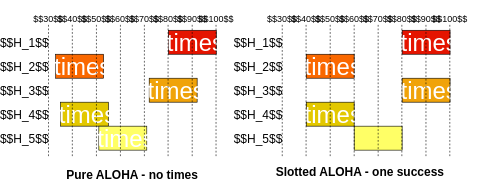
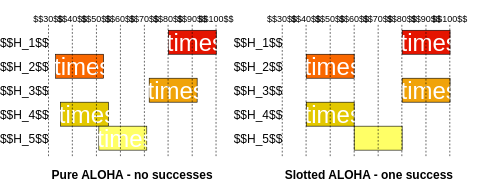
  <mxCell id="0" />
  <mxCell id="1" parent="0" />
  <mxCell id="2" value="$$\times$$" style="rounded=0;whiteSpace=wrap;html=1;fontSize=40;fillColor=#e51400;fontColor=#ffffff;" vertex="1" parent="1"><mxGeometry x="280" y="50" width="80" height="40" as="geometry" /></mxCell>
  <mxCell id="3" value="&lt;span&gt;$$\times$$&lt;/span&gt;" style="rounded=0;whiteSpace=wrap;html=1;fontSize=40;fillColor=#fa6800;fontColor=#ffffff;" vertex="1" parent="1"><mxGeometry x="92" y="90" width="80" height="40" as="geometry" /></mxCell>
  <mxCell id="4" value="&lt;span&gt;$$\times$$&lt;/span&gt;" style="rounded=0;whiteSpace=wrap;html=1;fontSize=40;fillColor=#f0a30a;fontColor=#ffffff;" vertex="1" parent="1"><mxGeometry x="248" y="130" width="80" height="40" as="geometry" /></mxCell>
  <mxCell id="5" value="&lt;span&gt;$$\times$$&lt;/span&gt;" style="rounded=0;whiteSpace=wrap;html=1;fontSize=40;fillColor=#e3c800;fontColor=#ffffff;" vertex="1" parent="1"><mxGeometry x="100" y="170" width="80" height="40" as="geometry" /></mxCell>
  <mxCell id="6" value="&lt;span&gt;$$\times$$&lt;/span&gt;" style="rounded=0;whiteSpace=wrap;html=1;fontSize=40;fontColor=#ffffff;fillColor=#FFFF66;" vertex="1" parent="1"><mxGeometry x="164" y="210" width="80" height="40" as="geometry" /></mxCell>
  <mxCell id="7" value="" style="endArrow=none;html=1;dashed=1;" edge="1" parent="1"><mxGeometry width="50" height="50" relative="1" as="geometry"><mxPoint x="80" y="260" as="sourcePoint" /><mxPoint x="80" y="40" as="targetPoint" /></mxGeometry></mxCell>
  <mxCell id="8" value="" style="endArrow=none;html=1;dashed=1;" edge="1" parent="1"><mxGeometry width="50" height="50" relative="1" as="geometry"><mxPoint x="119.76" y="260" as="sourcePoint" /><mxPoint x="119.76" y="40" as="targetPoint" /></mxGeometry></mxCell>
  <mxCell id="9" value="" style="endArrow=none;html=1;dashed=1;" edge="1" parent="1"><mxGeometry width="50" height="50" relative="1" as="geometry"><mxPoint x="160" y="260" as="sourcePoint" /><mxPoint x="160" y="40" as="targetPoint" /></mxGeometry></mxCell>
  <mxCell id="10" value="" style="endArrow=none;html=1;dashed=1;" edge="1" parent="1"><mxGeometry width="50" height="50" relative="1" as="geometry"><mxPoint x="200" y="260" as="sourcePoint" /><mxPoint x="200" y="40" as="targetPoint" /></mxGeometry></mxCell>
  <mxCell id="11" value="" style="endArrow=none;html=1;dashed=1;" edge="1" parent="1"><mxGeometry width="50" height="50" relative="1" as="geometry"><mxPoint x="240" y="260" as="sourcePoint" /><mxPoint x="240" y="40" as="targetPoint" /></mxGeometry></mxCell>
  <mxCell id="12" value="" style="endArrow=none;html=1;dashed=1;" edge="1" parent="1"><mxGeometry width="50" height="50" relative="1" as="geometry"><mxPoint x="279.52" y="260" as="sourcePoint" /><mxPoint x="279.52" y="40" as="targetPoint" /></mxGeometry></mxCell>
  <mxCell id="13" value="" style="endArrow=none;html=1;dashed=1;" edge="1" parent="1"><mxGeometry width="50" height="50" relative="1" as="geometry"><mxPoint x="319.76" y="260" as="sourcePoint" /><mxPoint x="319.76" y="40" as="targetPoint" /></mxGeometry></mxCell>
  <mxCell id="14" value="" style="endArrow=none;html=1;dashed=1;" edge="1" parent="1"><mxGeometry width="50" height="50" relative="1" as="geometry"><mxPoint x="359.52" y="260" as="sourcePoint" /><mxPoint x="359.52" y="40" as="targetPoint" /></mxGeometry></mxCell>
  <mxCell id="15" value="$$30$$" style="text;html=1;strokeColor=none;fillColor=none;align=center;verticalAlign=middle;whiteSpace=wrap;rounded=0;fontSize=15;" vertex="1" parent="1"><mxGeometry x="60" y="20" width="40" height="20" as="geometry" /></mxCell>
  <mxCell id="16" value="$$40$$" style="text;html=1;strokeColor=none;fillColor=none;align=center;verticalAlign=middle;whiteSpace=wrap;rounded=0;fontSize=15;" vertex="1" parent="1"><mxGeometry x="100" y="20" width="40" height="20" as="geometry" /></mxCell>
  <mxCell id="17" value="$$50$$" style="text;html=1;strokeColor=none;fillColor=none;align=center;verticalAlign=middle;whiteSpace=wrap;rounded=0;fontSize=15;" vertex="1" parent="1"><mxGeometry x="140" y="20" width="40" height="20" as="geometry" /></mxCell>
  <mxCell id="18" value="$$60$$" style="text;html=1;strokeColor=none;fillColor=none;align=center;verticalAlign=middle;whiteSpace=wrap;rounded=0;fontSize=15;" vertex="1" parent="1"><mxGeometry x="180" y="20" width="40" height="20" as="geometry" /></mxCell>
  <mxCell id="19" value="$$70$$" style="text;html=1;strokeColor=none;fillColor=none;align=center;verticalAlign=middle;whiteSpace=wrap;rounded=0;fontSize=15;" vertex="1" parent="1"><mxGeometry x="220" y="20" width="40" height="20" as="geometry" /></mxCell>
  <mxCell id="20" value="$$80$$" style="text;html=1;strokeColor=none;fillColor=none;align=center;verticalAlign=middle;whiteSpace=wrap;rounded=0;fontSize=15;" vertex="1" parent="1"><mxGeometry x="260" y="20" width="40" height="20" as="geometry" /></mxCell>
  <mxCell id="21" value="$$90$$" style="text;html=1;strokeColor=none;fillColor=none;align=center;verticalAlign=middle;whiteSpace=wrap;rounded=0;fontSize=15;" vertex="1" parent="1"><mxGeometry x="300" y="20" width="40" height="20" as="geometry" /></mxCell>
  <mxCell id="22" value="$$100$$" style="text;html=1;strokeColor=none;fillColor=none;align=center;verticalAlign=middle;whiteSpace=wrap;rounded=0;fontSize=15;" vertex="1" parent="1"><mxGeometry x="340" y="20" width="40" height="20" as="geometry" /></mxCell>
  <mxCell id="23" value="$$\times$$" style="rounded=0;whiteSpace=wrap;html=1;fontSize=40;fillColor=#e51400;fontColor=#ffffff;" vertex="1" parent="1"><mxGeometry x="670" y="50" width="80" height="40" as="geometry" /></mxCell>
  <mxCell id="24" value="&lt;span&gt;$$\times$$&lt;/span&gt;" style="rounded=0;whiteSpace=wrap;html=1;fontSize=40;fillColor=#fa6800;fontColor=#ffffff;" vertex="1" parent="1"><mxGeometry x="510" y="90" width="80" height="40" as="geometry" /></mxCell>
  <mxCell id="25" value="&lt;span&gt;$$\times$$&lt;/span&gt;" style="rounded=0;whiteSpace=wrap;html=1;fontSize=40;fillColor=#f0a30a;fontColor=#ffffff;" vertex="1" parent="1"><mxGeometry x="670" y="130" width="80" height="40" as="geometry" /></mxCell>
  <mxCell id="26" value="&lt;span&gt;$$\times$$&lt;/span&gt;" style="rounded=0;whiteSpace=wrap;html=1;fontSize=40;fillColor=#e3c800;fontColor=#ffffff;" vertex="1" parent="1"><mxGeometry x="510" y="170" width="80" height="40" as="geometry" /></mxCell>
  <mxCell id="27" value="" style="rounded=0;whiteSpace=wrap;html=1;fontSize=40;fontColor=#ffffff;fillColor=#FFFF66;" vertex="1" parent="1"><mxGeometry x="590" y="210" width="80" height="40" as="geometry" /></mxCell>
  <mxCell id="28" value="" style="endArrow=none;html=1;dashed=1;" edge="1" parent="1"><mxGeometry width="50" height="50" relative="1" as="geometry"><mxPoint x="470" y="260" as="sourcePoint" /><mxPoint x="470" y="40" as="targetPoint" /></mxGeometry></mxCell>
  <mxCell id="29" value="" style="endArrow=none;html=1;dashed=1;" edge="1" parent="1"><mxGeometry width="50" height="50" relative="1" as="geometry"><mxPoint x="509.76" y="260" as="sourcePoint" /><mxPoint x="509.76" y="40" as="targetPoint" /></mxGeometry></mxCell>
  <mxCell id="30" value="" style="endArrow=none;html=1;dashed=1;" edge="1" parent="1"><mxGeometry width="50" height="50" relative="1" as="geometry"><mxPoint x="550" y="260" as="sourcePoint" /><mxPoint x="550" y="40" as="targetPoint" /></mxGeometry></mxCell>
  <mxCell id="31" value="" style="endArrow=none;html=1;dashed=1;" edge="1" parent="1"><mxGeometry width="50" height="50" relative="1" as="geometry"><mxPoint x="590" y="260" as="sourcePoint" /><mxPoint x="590" y="40" as="targetPoint" /></mxGeometry></mxCell>
  <mxCell id="32" value="" style="endArrow=none;html=1;dashed=1;" edge="1" parent="1"><mxGeometry width="50" height="50" relative="1" as="geometry"><mxPoint x="630" y="260" as="sourcePoint" /><mxPoint x="630" y="40" as="targetPoint" /></mxGeometry></mxCell>
  <mxCell id="33" value="" style="endArrow=none;html=1;dashed=1;" edge="1" parent="1"><mxGeometry width="50" height="50" relative="1" as="geometry"><mxPoint x="669.52" y="260" as="sourcePoint" /><mxPoint x="669.52" y="40" as="targetPoint" /></mxGeometry></mxCell>
  <mxCell id="34" value="" style="endArrow=none;html=1;dashed=1;" edge="1" parent="1"><mxGeometry width="50" height="50" relative="1" as="geometry"><mxPoint x="709.76" y="260" as="sourcePoint" /><mxPoint x="709.76" y="40" as="targetPoint" /></mxGeometry></mxCell>
  <mxCell id="35" value="" style="endArrow=none;html=1;dashed=1;" edge="1" parent="1"><mxGeometry width="50" height="50" relative="1" as="geometry"><mxPoint x="749.52" y="260" as="sourcePoint" /><mxPoint x="749.52" y="40" as="targetPoint" /></mxGeometry></mxCell>
  <mxCell id="36" value="$$H_1$$" style="text;html=1;strokeColor=none;fillColor=none;align=center;verticalAlign=middle;whiteSpace=wrap;rounded=0;fontSize=20;" vertex="1" parent="1"><mxGeometry x="410" y="60" width="40" height="20" as="geometry" /></mxCell>
  <mxCell id="37" value="$$H_2$$" style="text;html=1;strokeColor=none;fillColor=none;align=center;verticalAlign=middle;whiteSpace=wrap;rounded=0;fontSize=20;" vertex="1" parent="1"><mxGeometry x="410" y="100" width="40" height="20" as="geometry" /></mxCell>
  <mxCell id="38" value="$$H_3$$" style="text;html=1;strokeColor=none;fillColor=none;align=center;verticalAlign=middle;whiteSpace=wrap;rounded=0;fontSize=20;" vertex="1" parent="1"><mxGeometry x="410" y="140" width="40" height="20" as="geometry" /></mxCell>
  <mxCell id="39" value="$$H_4$$" style="text;html=1;strokeColor=none;fillColor=none;align=center;verticalAlign=middle;whiteSpace=wrap;rounded=0;fontSize=20;" vertex="1" parent="1"><mxGeometry x="410" y="180" width="40" height="20" as="geometry" /></mxCell>
  <mxCell id="40" value="$$H_5$$" style="text;html=1;strokeColor=none;fillColor=none;align=center;verticalAlign=middle;whiteSpace=wrap;rounded=0;fontSize=20;" vertex="1" parent="1"><mxGeometry x="410" y="220" width="40" height="20" as="geometry" /></mxCell>
  <mxCell id="41" value="$$30$$" style="text;html=1;strokeColor=none;fillColor=none;align=center;verticalAlign=middle;whiteSpace=wrap;rounded=0;fontSize=15;" vertex="1" parent="1"><mxGeometry x="450" y="20" width="40" height="20" as="geometry" /></mxCell>
  <mxCell id="42" value="$$40$$" style="text;html=1;strokeColor=none;fillColor=none;align=center;verticalAlign=middle;whiteSpace=wrap;rounded=0;fontSize=15;" vertex="1" parent="1"><mxGeometry x="490" y="20" width="40" height="20" as="geometry" /></mxCell>
  <mxCell id="43" value="$$50$$" style="text;html=1;strokeColor=none;fillColor=none;align=center;verticalAlign=middle;whiteSpace=wrap;rounded=0;fontSize=15;" vertex="1" parent="1"><mxGeometry x="530" y="20" width="40" height="20" as="geometry" /></mxCell>
  <mxCell id="44" value="$$60$$" style="text;html=1;strokeColor=none;fillColor=none;align=center;verticalAlign=middle;whiteSpace=wrap;rounded=0;fontSize=15;" vertex="1" parent="1"><mxGeometry x="570" y="20" width="40" height="20" as="geometry" /></mxCell>
  <mxCell id="45" value="$$70$$" style="text;html=1;strokeColor=none;fillColor=none;align=center;verticalAlign=middle;whiteSpace=wrap;rounded=0;fontSize=15;" vertex="1" parent="1"><mxGeometry x="610" y="20" width="40" height="20" as="geometry" /></mxCell>
  <mxCell id="46" value="$$80$$" style="text;html=1;strokeColor=none;fillColor=none;align=center;verticalAlign=middle;whiteSpace=wrap;rounded=0;fontSize=15;" vertex="1" parent="1"><mxGeometry x="650" y="20" width="40" height="20" as="geometry" /></mxCell>
  <mxCell id="47" value="$$90$$" style="text;html=1;strokeColor=none;fillColor=none;align=center;verticalAlign=middle;whiteSpace=wrap;rounded=0;fontSize=15;" vertex="1" parent="1"><mxGeometry x="690" y="20" width="40" height="20" as="geometry" /></mxCell>
  <mxCell id="48" value="$$100$$" style="text;html=1;strokeColor=none;fillColor=none;align=center;verticalAlign=middle;whiteSpace=wrap;rounded=0;fontSize=15;" vertex="1" parent="1"><mxGeometry x="730" y="20" width="40" height="20" as="geometry" /></mxCell>
  <mxCell id="49" value="$$H_1$$" style="text;html=1;strokeColor=none;fillColor=none;align=center;verticalAlign=middle;whiteSpace=wrap;rounded=0;fontSize=20;" vertex="1" parent="1"><mxGeometry x="20" y="60" width="40" height="20" as="geometry" /></mxCell>
  <mxCell id="50" value="$$H_2$$" style="text;html=1;strokeColor=none;fillColor=none;align=center;verticalAlign=middle;whiteSpace=wrap;rounded=0;fontSize=20;" vertex="1" parent="1"><mxGeometry x="20" y="100" width="40" height="20" as="geometry" /></mxCell>
  <mxCell id="51" value="$$H_3$$" style="text;html=1;strokeColor=none;fillColor=none;align=center;verticalAlign=middle;whiteSpace=wrap;rounded=0;fontSize=20;" vertex="1" parent="1"><mxGeometry x="20" y="140" width="40" height="20" as="geometry" /></mxCell>
  <mxCell id="52" value="$$H_4$$" style="text;html=1;strokeColor=none;fillColor=none;align=center;verticalAlign=middle;whiteSpace=wrap;rounded=0;fontSize=20;" vertex="1" parent="1"><mxGeometry x="20" y="180" width="40" height="20" as="geometry" /></mxCell>
  <mxCell id="53" value="$$H_5$$" style="text;html=1;strokeColor=none;fillColor=none;align=center;verticalAlign=middle;whiteSpace=wrap;rounded=0;fontSize=20;" vertex="1" parent="1"><mxGeometry x="20" y="220" width="40" height="20" as="geometry" /></mxCell>
- <mxCell id="54" value="Pure ALOHA - no times" style="text;html=1;strokeColor=none;fillColor=none;align=center;verticalAlign=middle;whiteSpace=wrap;rounded=0;fontSize=20;fontStyle=1" vertex="1" parent="1"><mxGeometry x="80" y="280" width="280" height="20" as="geometry" /></mxCell>
- <mxCell id="55" value="Slotted ALOHA - one success" style="text;html=1;strokeColor=none;fillColor=none;align=center;verticalAlign=middle;whiteSpace=wrap;rounded=0;fontSize=20;fontStyle=1" vertex="1" parent="1"><mxGeometry x="455" y="275" width="290" height="20" as="geometry" /></mxCell>
+ <mxCell id="54" value="Pure ALOHA - no successes" style="text;html=1;strokeColor=none;fillColor=none;align=center;verticalAlign=middle;whiteSpace=wrap;rounded=0;fontSize=20;fontStyle=1" vertex="1" parent="1"><mxGeometry x="80" y="280" width="280" height="20" as="geometry" /></mxCell>
+ <mxCell id="55" value="Slotted ALOHA - one success" style="text;html=1;strokeColor=none;fillColor=none;align=center;verticalAlign=middle;whiteSpace=wrap;rounded=0;fontSize=20;fontStyle=1" vertex="1" parent="1"><mxGeometry x="470" y="280" width="290" height="20" as="geometry" /></mxCell>
